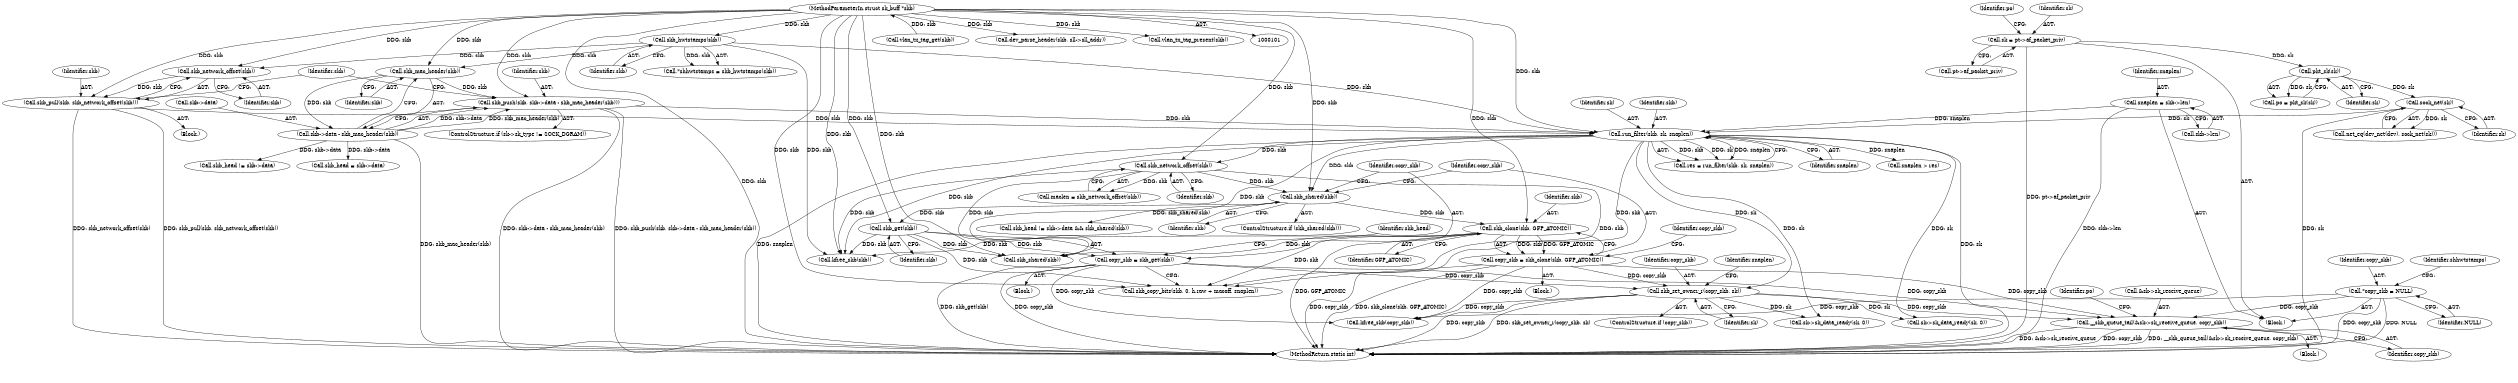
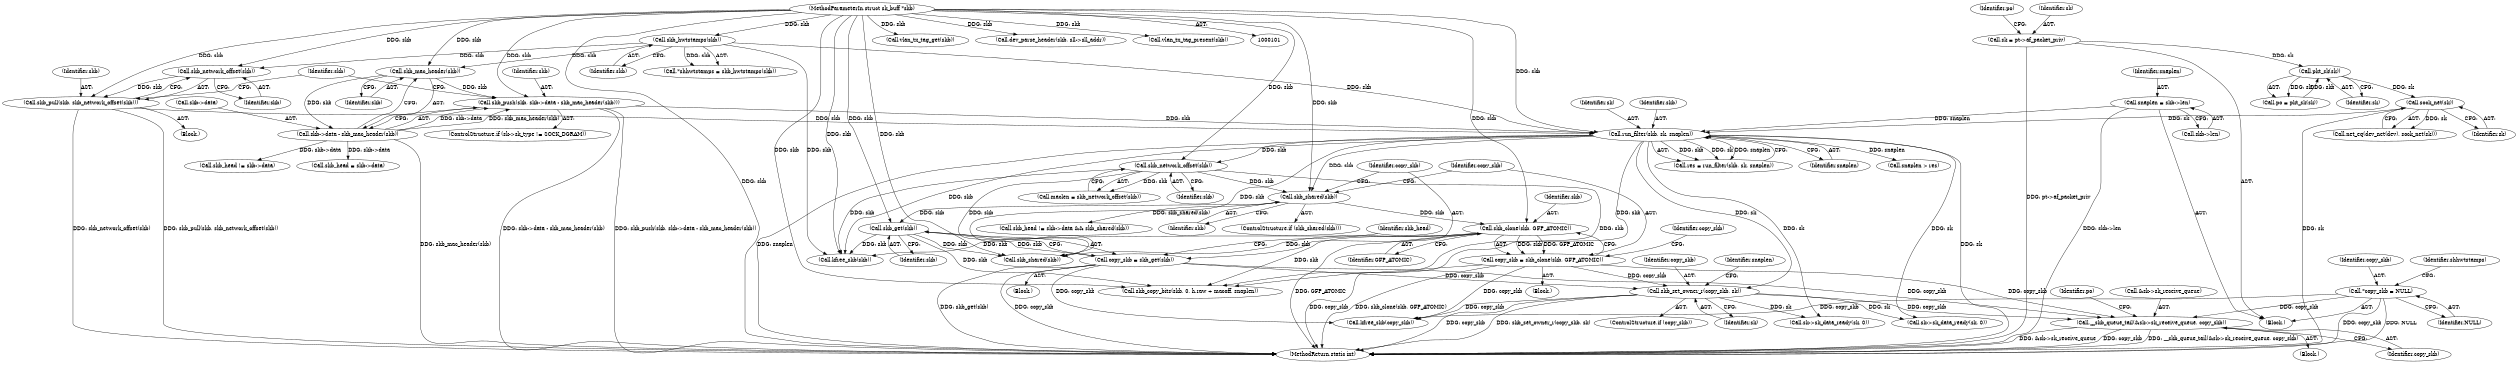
  digraph {
    n1 [label="(Call,__skb_queue_tail(&sk->sk_receive_queue, copy_skb))"]
    n2 [label="(Identifier,copy_skb)"]
    n3 [label="(Block,)"]
    n4 [label="(MethodReturn,static int)"]
    n5 [label="(Call,skb_set_owner_r(copy_skb, sk))"]
    n6 [label="(Call,sk->sk_data_ready(sk, 0))"]
    n7 [label="(Call,sk->sk_data_ready(sk, 0))"]
    n8 [label="(Call,kfree_skb(copy_skb))"]
    n9 [label="(ControlStructure,if (copy_skb))"]
    n10 [label="(Identifier,sk)"]
    n11 [label="(Call,copy_skb = skb_clone(skb, GFP_ATOMIC))"]
    n12 [label="(Call,skb_clone(skb, GFP_ATOMIC))"]
    n13 [label="(Block,)"]
    n14 [label="(Call,kfree_skb(skb))"]
    n15 [label="(Call,skb_copy_bits(skb, 0, h.raw + macoff, snaplen))"]
    n16 [label="(Call,skb_shared(skb))"]
    n17 [label="(Identifier,GFP_ATOMIC)"]
    n18 [label="(Call,skb_shared(skb))"]
    n19 [label="(Call,skb_get(skb))"]
    n20 [label="(ControlStructure,if (skb_shared(skb)))"]
    n21 [label="(Identifier,skb)"]
    n22 [label="(Call,skb_head != skb->data && skb_shared(skb))"]
    n23 [label="(Call,copy_skb = skb_get(skb))"]
    n24 [label="(Identifier,skb)"]
    n25 [label="(Call,run_filter(skb, sk, snaplen))"]
    n26 [label="(Call,skb_network_offset(skb))"]
    n27 [label="(Call,res = run_filter(skb, sk, snaplen))"]
    n28 [label="(Identifier,snaplen)"]
    n29 [label="(Call,snaplen > res)"]
    n30 [label="(Call,maclen = skb_network_offset(skb))"]
    n31 [label="(Identifier,skb)"]
    n32 [label="(Call,skb_hwtstamps(skb))"]
    n33 [label="(Call,skb_mac_header(skb))"]
    n34 [label="(Call,skb_network_offset(skb))"]
    n35 [label="(Identifier,skb)"]
    n36 [label="(Call,*shhwtstamps = skb_hwtstamps(skb))"]
    n37 [label="(Call,skb_push(skb, skb->data - skb_mac_header(skb)))"]
    n38 [label="(Call,skb->data - skb_mac_header(skb))"]
    n39 [label="(Identifier,skb)"]
    n40 [label="(Call,skb_pull(skb, skb_network_offset(skb)))"]
    n41 [label="(Identifier,skb)"]
    n42 [label="(MethodParameterIn,struct sk_buff *skb)"]
    n43 [label="(Call,vlan_tx_tag_get(skb))"]
    n44 [label="(Call,dev_parse_header(skb, sll->sll_addr))"]
    n45 [label="(Call,vlan_tx_tag_present(skb))"]
    1000101
    n47 [label="(ControlStructure,if (sk->sk_type != SOCK_DGRAM))"]
    n48 [label="(Block,)"]
    n49 [label="(Call,skb_head != skb->data)"]
    n50 [label="(Call,skb_head = skb->data)"]
    n51 [label="(Call,sock_net(sk))"]
    n52 [label="(Call,net_eq(dev_net(dev), sock_net(sk)))"]
    n53 [label="(Identifier,sk)"]
    n54 [label="(Call,pkt_sk(sk))"]
    n55 [label="(Identifier,sk)"]
    n56 [label="(Call,po = pkt_sk(sk))"]
    n57 [label="(Call,sk = pt->af_packet_priv)"]
-   n58 [label="(Call,pt->af_packet_priv)"]
    n59 [label="(Block,)"]
    n60 [label="(Call,snaplen = skb->len)"]
    n61 [label="(Call,skb->len)"]
    n62 [label="(Block,)"]
    n63 [label="(Call,*copy_skb = NULL)"]
    n64 [label="(Identifier,NULL)"]
    n65 [label="(Identifier,skb)"]
    n66 [label="(Identifier,po)"]
    n67 [label="(Identifier,copy_skb)"]
    n68 [label="(Identifier,sk)"]
    n69 [label="(Identifier,sk)"]
    n70 [label="(Identifier,copy_skb)"]
    n71 [label="(Identifier,skb)"]
    n72 [label="(Identifier,skb_head)"]
    n73 [label="(Identifier,shhwtstamps)"]
    n74 [label="(Identifier,copy_skb)"]
    n75 [label="(Identifier,po)"]
    n76 [label="(Identifier,skb)"]
    n77 [label="(Call,skb->data)"]
    n78 [label="(Identifier,snaplen)"]
    n79 [label="(Identifier,copy_skb)"]
    n80 [label="(Identifier,skb)"]
    n81 [label="(Call,&sk->sk_receive_queue)"]
    n82 [label="(Identifier,copy_skb)"]
    n83 [label="(Identifier,snaplen)"]
    n84 [label="(Identifier,skb)"]
    n1 -> n2 [label="CFG: "]
    n1 -> n3 [label="AST: "]
    n1 -> n4 [label="DDG: __skb_queue_tail(&sk->sk_receive_queue, copy_skb)"]
    n1 -> n4 [label="DDG: &sk->sk_receive_queue"]
    n1 -> n4 [label="DDG: copy_skb"]
    n2 -> n1 [label="AST: "]
    n5 -> n1 [label="DDG: copy_skb"]
    n5 -> n4 [label="DDG: copy_skb"]
    n5 -> n4 [label="DDG: skb_set_owner_r(copy_skb, sk)"]
    n5 -> n6 [label="DDG: sk"]
    n5 -> n7 [label="DDG: sk"]
    n5 -> n8 [label="DDG: copy_skb"]
    n5 -> n9 [label="AST: "]
    n5 -> n10 [label="CFG: "]
    n10 -> n5 [label="AST: "]
    n11 -> n1 [label="DDG: copy_skb"]
    n11 -> n4 [label="DDG: copy_skb"]
    n11 -> n4 [label="DDG: skb_clone(skb, GFP_ATOMIC)"]
    n11 -> n5 [label="DDG: copy_skb"]
    n11 -> n8 [label="DDG: copy_skb"]
    n11 -> n12 [label="CFG: "]
    n11 -> n13 [label="AST: "]
    n12 -> n4 [label="DDG: GFP_ATOMIC"]
    n12 -> n11 [label="AST: "]
    n12 -> n11 [label="DDG: skb"]
    n12 -> n11 [label="DDG: GFP_ATOMIC"]
    n12 -> n14 [label="DDG: skb"]
    n12 -> n15 [label="DDG: skb"]
    n12 -> n16 [label="DDG: skb"]
    n12 -> n17 [label="CFG: "]
    n17 -> n12 [label="AST: "]
    n18 -> n12 [label="DDG: skb"]
    n18 -> n19 [label="DDG: skb"]
    n18 -> n20 [label="AST: "]
    n18 -> n21 [label="CFG: "]
    n18 -> n22 [label="DDG: skb_shared(skb)"]
    n19 -> n14 [label="DDG: skb"]
    n19 -> n15 [label="DDG: skb"]
    n19 -> n16 [label="DDG: skb"]
    n19 -> n23 [label="AST: "]
    n19 -> n23 [label="DDG: skb"]
    n19 -> n24 [label="CFG: "]
    n21 -> n18 [label="AST: "]
    n23 -> n1 [label="DDG: copy_skb"]
    n23 -> n4 [label="DDG: skb_get(skb)"]
    n23 -> n4 [label="DDG: copy_skb"]
    n23 -> n5 [label="DDG: copy_skb"]
    n23 -> n8 [label="DDG: copy_skb"]
-   n23 -> n15 [label="CFG: "]
+   n23 -> n19 [label="CFG: "]
    n23 -> n62 [label="AST: "]
    n24 -> n19 [label="AST: "]
    n25 -> n4 [label="DDG: snaplen"]
    n25 -> n4 [label="DDG: sk"]
    n25 -> n5 [label="DDG: sk"]
    n25 -> n6 [label="DDG: sk"]
    n25 -> n7 [label="DDG: sk"]
    n25 -> n14 [label="DDG: skb"]
    n25 -> n15 [label="DDG: skb"]
    n25 -> n16 [label="DDG: skb"]
    n25 -> n18 [label="DDG: skb"]
    n25 -> n26 [label="DDG: skb"]
    n25 -> n27 [label="AST: "]
    n25 -> n27 [label="DDG: skb"]
    n25 -> n27 [label="DDG: sk"]
    n25 -> n27 [label="DDG: snaplen"]
    n25 -> n28 [label="CFG: "]
    n25 -> n29 [label="DDG: snaplen"]
    n26 -> n14 [label="DDG: skb"]
    n26 -> n15 [label="DDG: skb"]
    n26 -> n16 [label="DDG: skb"]
    n26 -> n18 [label="DDG: skb"]
    n26 -> n30 [label="AST: "]
    n26 -> n30 [label="DDG: skb"]
    n26 -> n31 [label="CFG: "]
    n27 -> n25 [label="CFG: "]
    n28 -> n25 [label="AST: "]
    n30 -> n26 [label="CFG: "]
    n31 -> n26 [label="AST: "]
    n32 -> n14 [label="DDG: skb"]
    n32 -> n25 [label="DDG: skb"]
    n32 -> n33 [label="DDG: skb"]
    n32 -> n34 [label="DDG: skb"]
    n32 -> n35 [label="CFG: "]
    n32 -> n36 [label="AST: "]
    n32 -> n36 [label="DDG: skb"]
    n33 -> n37 [label="DDG: skb"]
    n33 -> n38 [label="AST: "]
    n33 -> n38 [label="DDG: skb"]
    n33 -> n39 [label="CFG: "]
    n34 -> n40 [label="AST: "]
    n34 -> n40 [label="DDG: skb"]
    n34 -> n41 [label="CFG: "]
    n35 -> n32 [label="AST: "]
    n37 -> n4 [label="DDG: skb->data - skb_mac_header(skb)"]
    n37 -> n4 [label="DDG: skb_push(skb, skb->data - skb_mac_header(skb))"]
    n37 -> n25 [label="DDG: skb"]
    n37 -> n38 [label="CFG: "]
    n37 -> n47 [label="AST: "]
    n38 -> n4 [label="DDG: skb_mac_header(skb)"]
    n38 -> n33 [label="CFG: "]
    n38 -> n37 [label="AST: "]
    n38 -> n37 [label="DDG: skb->data"]
    n38 -> n37 [label="DDG: skb_mac_header(skb)"]
    n38 -> n49 [label="DDG: skb->data"]
    n38 -> n50 [label="DDG: skb->data"]
    n39 -> n33 [label="AST: "]
    n40 -> n4 [label="DDG: skb_pull(skb, skb_network_offset(skb))"]
    n40 -> n4 [label="DDG: skb_network_offset(skb)"]
    n40 -> n25 [label="DDG: skb"]
    n40 -> n34 [label="CFG: "]
    n40 -> n48 [label="AST: "]
    n41 -> n34 [label="AST: "]
    n42 -> n4 [label="DDG: skb"]
    n42 -> n12 [label="DDG: skb"]
    n42 -> n14 [label="DDG: skb"]
    n42 -> n15 [label="DDG: skb"]
    n42 -> n16 [label="DDG: skb"]
    n42 -> n18 [label="DDG: skb"]
    n42 -> n19 [label="DDG: skb"]
    n42 -> n25 [label="DDG: skb"]
    n42 -> n26 [label="DDG: skb"]
    n42 -> n32 [label="DDG: skb"]
    n42 -> n33 [label="DDG: skb"]
    n42 -> n34 [label="DDG: skb"]
    n42 -> n37 [label="DDG: skb"]
    n42 -> n40 [label="DDG: skb"]
-   n43 -> n42 [label="DDG: skb"]
+   n42 -> n43 [label="DDG: skb"]
    n42 -> n44 [label="DDG: skb"]
    n42 -> n45 [label="DDG: skb"]
    n42 -> 1000101 [label="AST: "]
    n51 -> n4 [label="DDG: sk"]
    n51 -> n25 [label="DDG: sk"]
    n51 -> n52 [label="AST: "]
    n51 -> n52 [label="DDG: sk"]
    n51 -> n53 [label="CFG: "]
    n52 -> n51 [label="CFG: "]
    n53 -> n51 [label="AST: "]
    n54 -> n51 [label="DDG: sk"]
    n54 -> n55 [label="CFG: "]
    n54 -> n56 [label="AST: "]
    n54 -> n56 [label="DDG: sk"]
    n55 -> n54 [label="AST: "]
-   n56 -> n54 [label="CFG: "]
+   n56 -> n54 [label="DDG: skb"]
    n57 -> n4 [label="DDG: pt->af_packet_priv"]
    n57 -> n54 [label="DDG: sk"]
-   n57 -> n58 [label="CFG: "]
    n57 -> n59 [label="AST: "]
-   n58 -> n57 [label="AST: "]
    n60 -> n4 [label="DDG: skb->len"]
    n60 -> n25 [label="DDG: snaplen"]
    n60 -> n59 [label="AST: "]
    n60 -> n61 [label="CFG: "]
    n61 -> n60 [label="AST: "]
    n63 -> n1 [label="DDG: copy_skb"]
    n63 -> n4 [label="DDG: copy_skb"]
    n63 -> n4 [label="DDG: NULL"]
    n63 -> n8 [label="DDG: copy_skb"]
    n63 -> n59 [label="AST: "]
    n63 -> n64 [label="CFG: "]
    n64 -> n63 [label="AST: "]
    n65 -> n40 [label="AST: "]
    n66 -> n57 [label="CFG: "]
    n67 -> n5 [label="AST: "]
    n68 -> n25 [label="AST: "]
    n69 -> n57 [label="AST: "]
    n70 -> n63 [label="AST: "]
    n71 -> n25 [label="AST: "]
    n72 -> n23 [label="CFG: "]
    n73 -> n63 [label="CFG: "]
    n74 -> n18 [label="CFG: "]
    n74 -> n23 [label="AST: "]
    n75 -> n1 [label="CFG: "]
    n76 -> n12 [label="AST: "]
    n77 -> n38 [label="AST: "]
    n78 -> n60 [label="AST: "]
    n79 -> n11 [label="CFG: "]
    n80 -> n37 [label="CFG: "]
    n80 -> n40 [label="CFG: "]
    n81 -> n1 [label="AST: "]
    n82 -> n11 [label="AST: "]
    n82 -> n18 [label="CFG: "]
    n83 -> n5 [label="CFG: "]
    n84 -> n37 [label="AST: "]
  }
